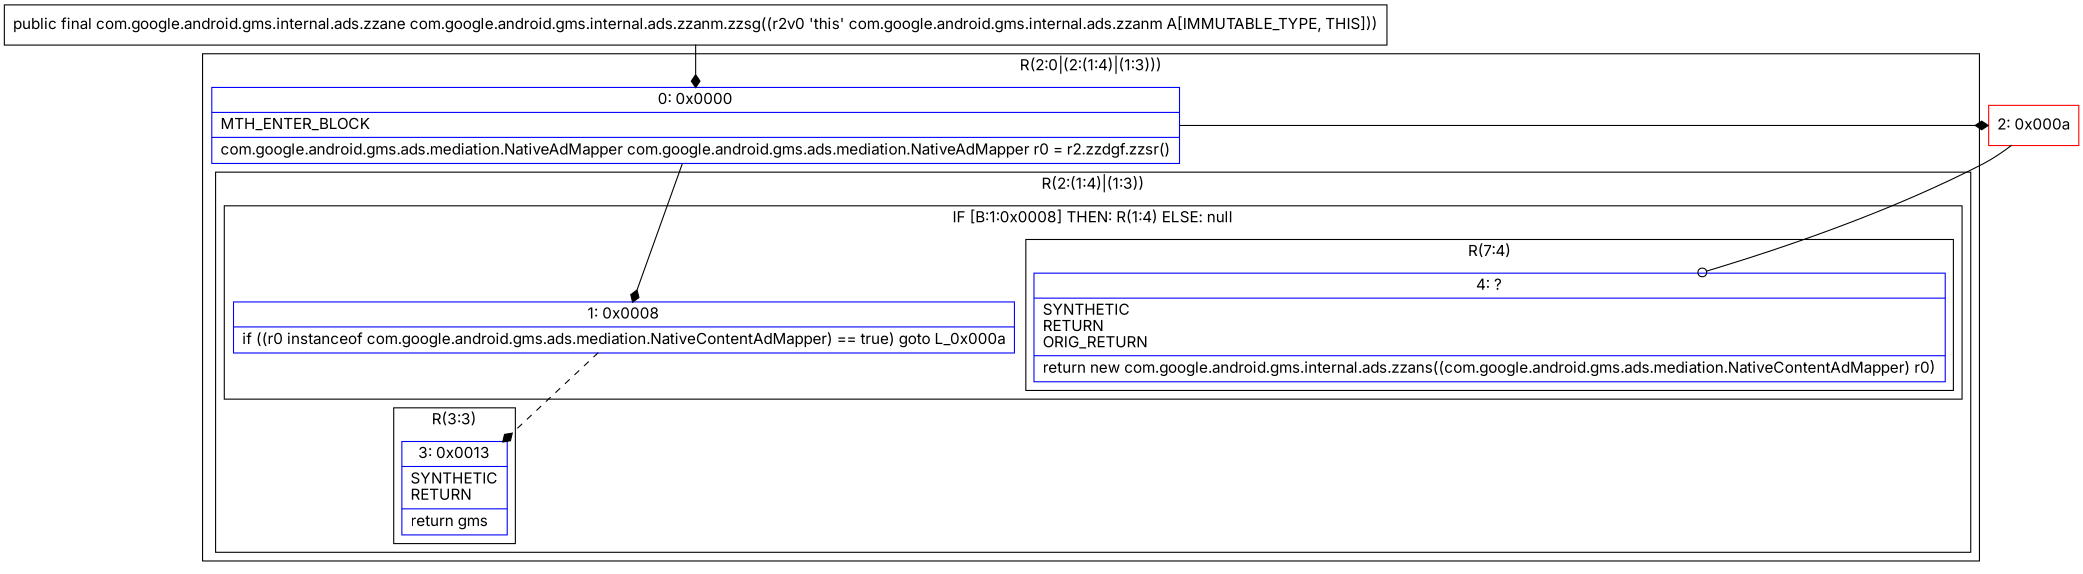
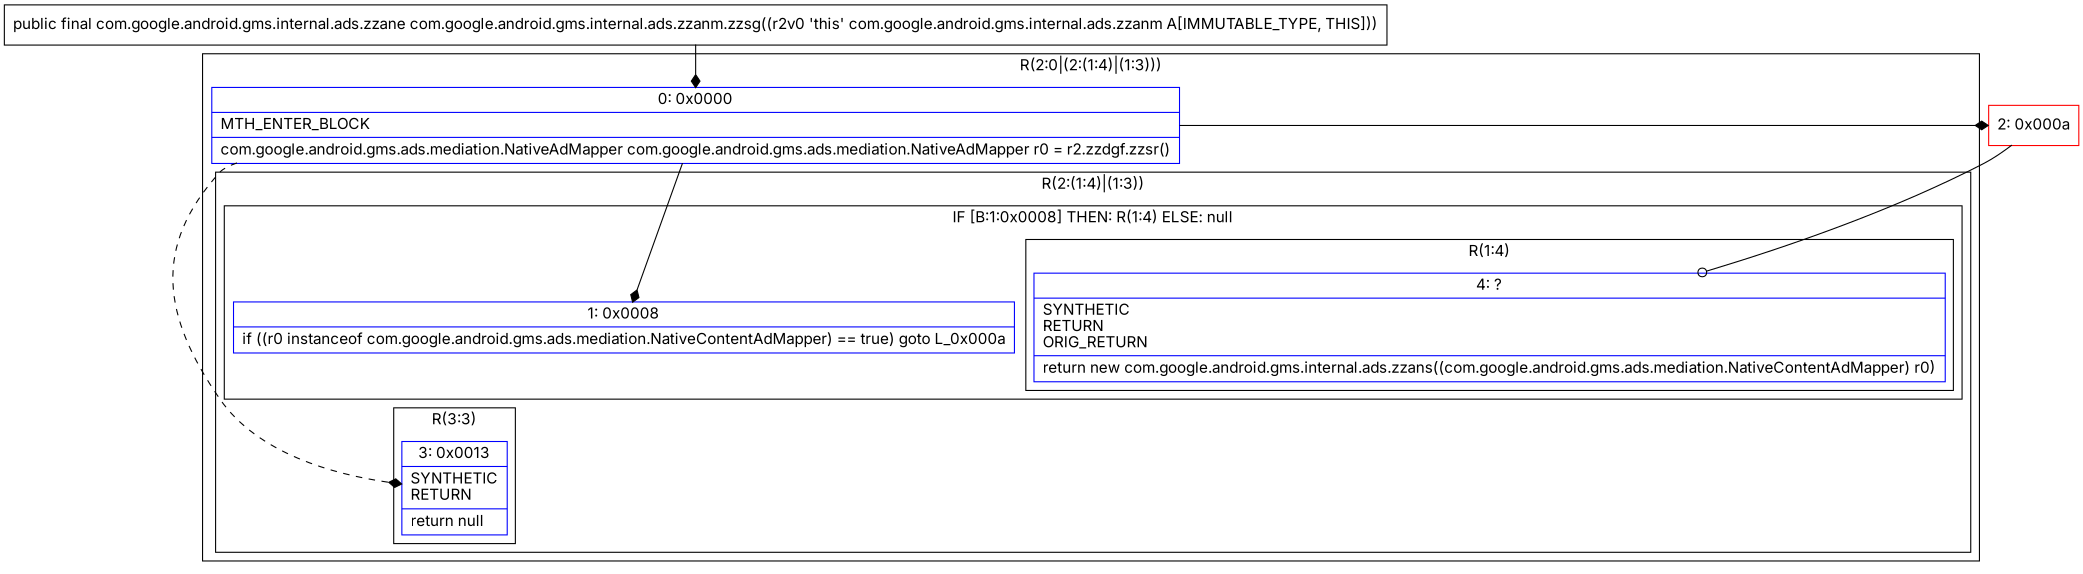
  digraph {
    fontname=Inter
    node [color=blue fontname=Inter shape=record]
    edge [arrowhead=diamond fontname=Inter]
    n1 [label="{4\:\ ?|SYNTHETIC\lRETURN\lORIG_RETURN\l|return new com.google.android.gms.internal.ads.zzans((com.google.android.gms.ads.mediation.NativeContentAdMapper) r0)\l}"]
    n2 [label="{1\:\ 0x0008|if ((r0 instanceof com.google.android.gms.ads.mediation.NativeContentAdMapper) == true) goto L_0x000a\l}"]
-   n3 [label="{3\:\ 0x0013|SYNTHETIC\lRETURN\l|return gms\l}"]
+   n3 [label="{3\:\ 0x0013|SYNTHETIC\lRETURN\l|return null\l}"]
    n4 [label="{0\:\ 0x0000|MTH_ENTER_BLOCK\l|com.google.android.gms.ads.mediation.NativeAdMapper com.google.android.gms.ads.mediation.NativeAdMapper r0 = r2.zzdgf.zzsr()\l}"]
    n5 [color=red label="{2\:\ 0x000a}"]
    n6 [label="{public final com.google.android.gms.internal.ads.zzane com.google.android.gms.internal.ads.zzanm.zzsg((r2v0 'this' com.google.android.gms.internal.ads.zzanm A[IMMUTABLE_TYPE, THIS])) }" color=""]
    subgraph cluster_1 {
      label="R(2:0|(2:(1:4)|(1:3)))"
      n4
      subgraph cluster_2 {
        label="R(2:(1:4)|(1:3))"
        subgraph cluster_3 {
          label="IF [B:1:0x0008] THEN: R(1:4) ELSE: null"
          n2
          subgraph cluster_4 {
-           label="R(7:4)"
+           label="R(1:4)"
            n1
          }
        }
        subgraph cluster_5 {
          label="R(3:3)"
          n3
        }
      }
    }
-   n2 -> n3 [style=dashed]
+   n4 -> n3 [style=dashed]
    n4 -> n2
    n4 -> n5
    n5 -> n1 [arrowhead=odot]
    n6 -> n4
  }
